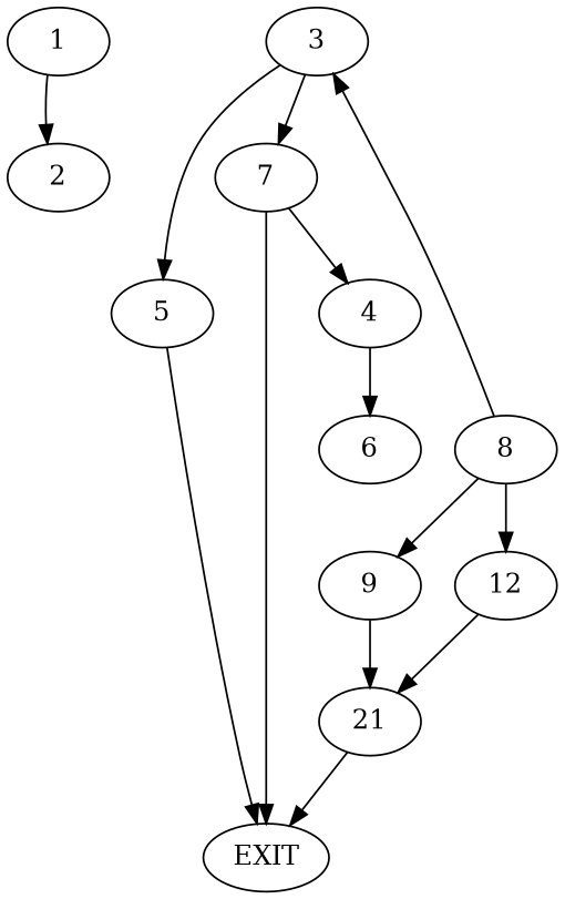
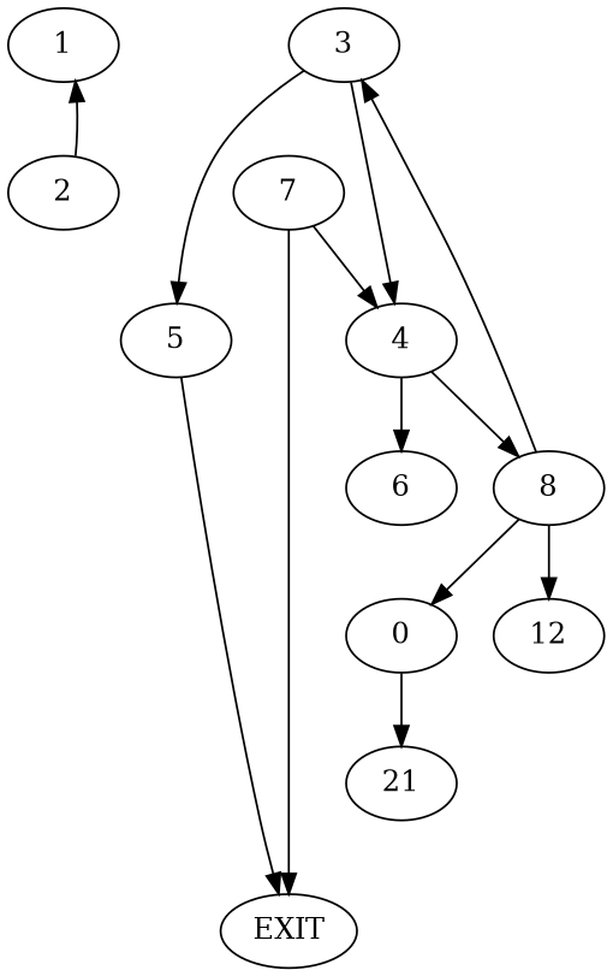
  digraph {
    1
    2
    n3 [label=EXIT]
    3
    4
    5
    6
    8
    7
-   9
+   9 [label=0]
    n11 [label=12]
    n12 [label=21]
-   1 -> 2
-   3 -> 7
+   2 -> 1
+   3 -> 4
    3 -> 5
    4 -> 6
+   4 -> 8
    5 -> n3
    8 -> 3
    8 -> 9
    8 -> n11
    7 -> n3
    7 -> 4
    9 -> n12
-   n11 -> n12
-   n12 -> n3
  }
